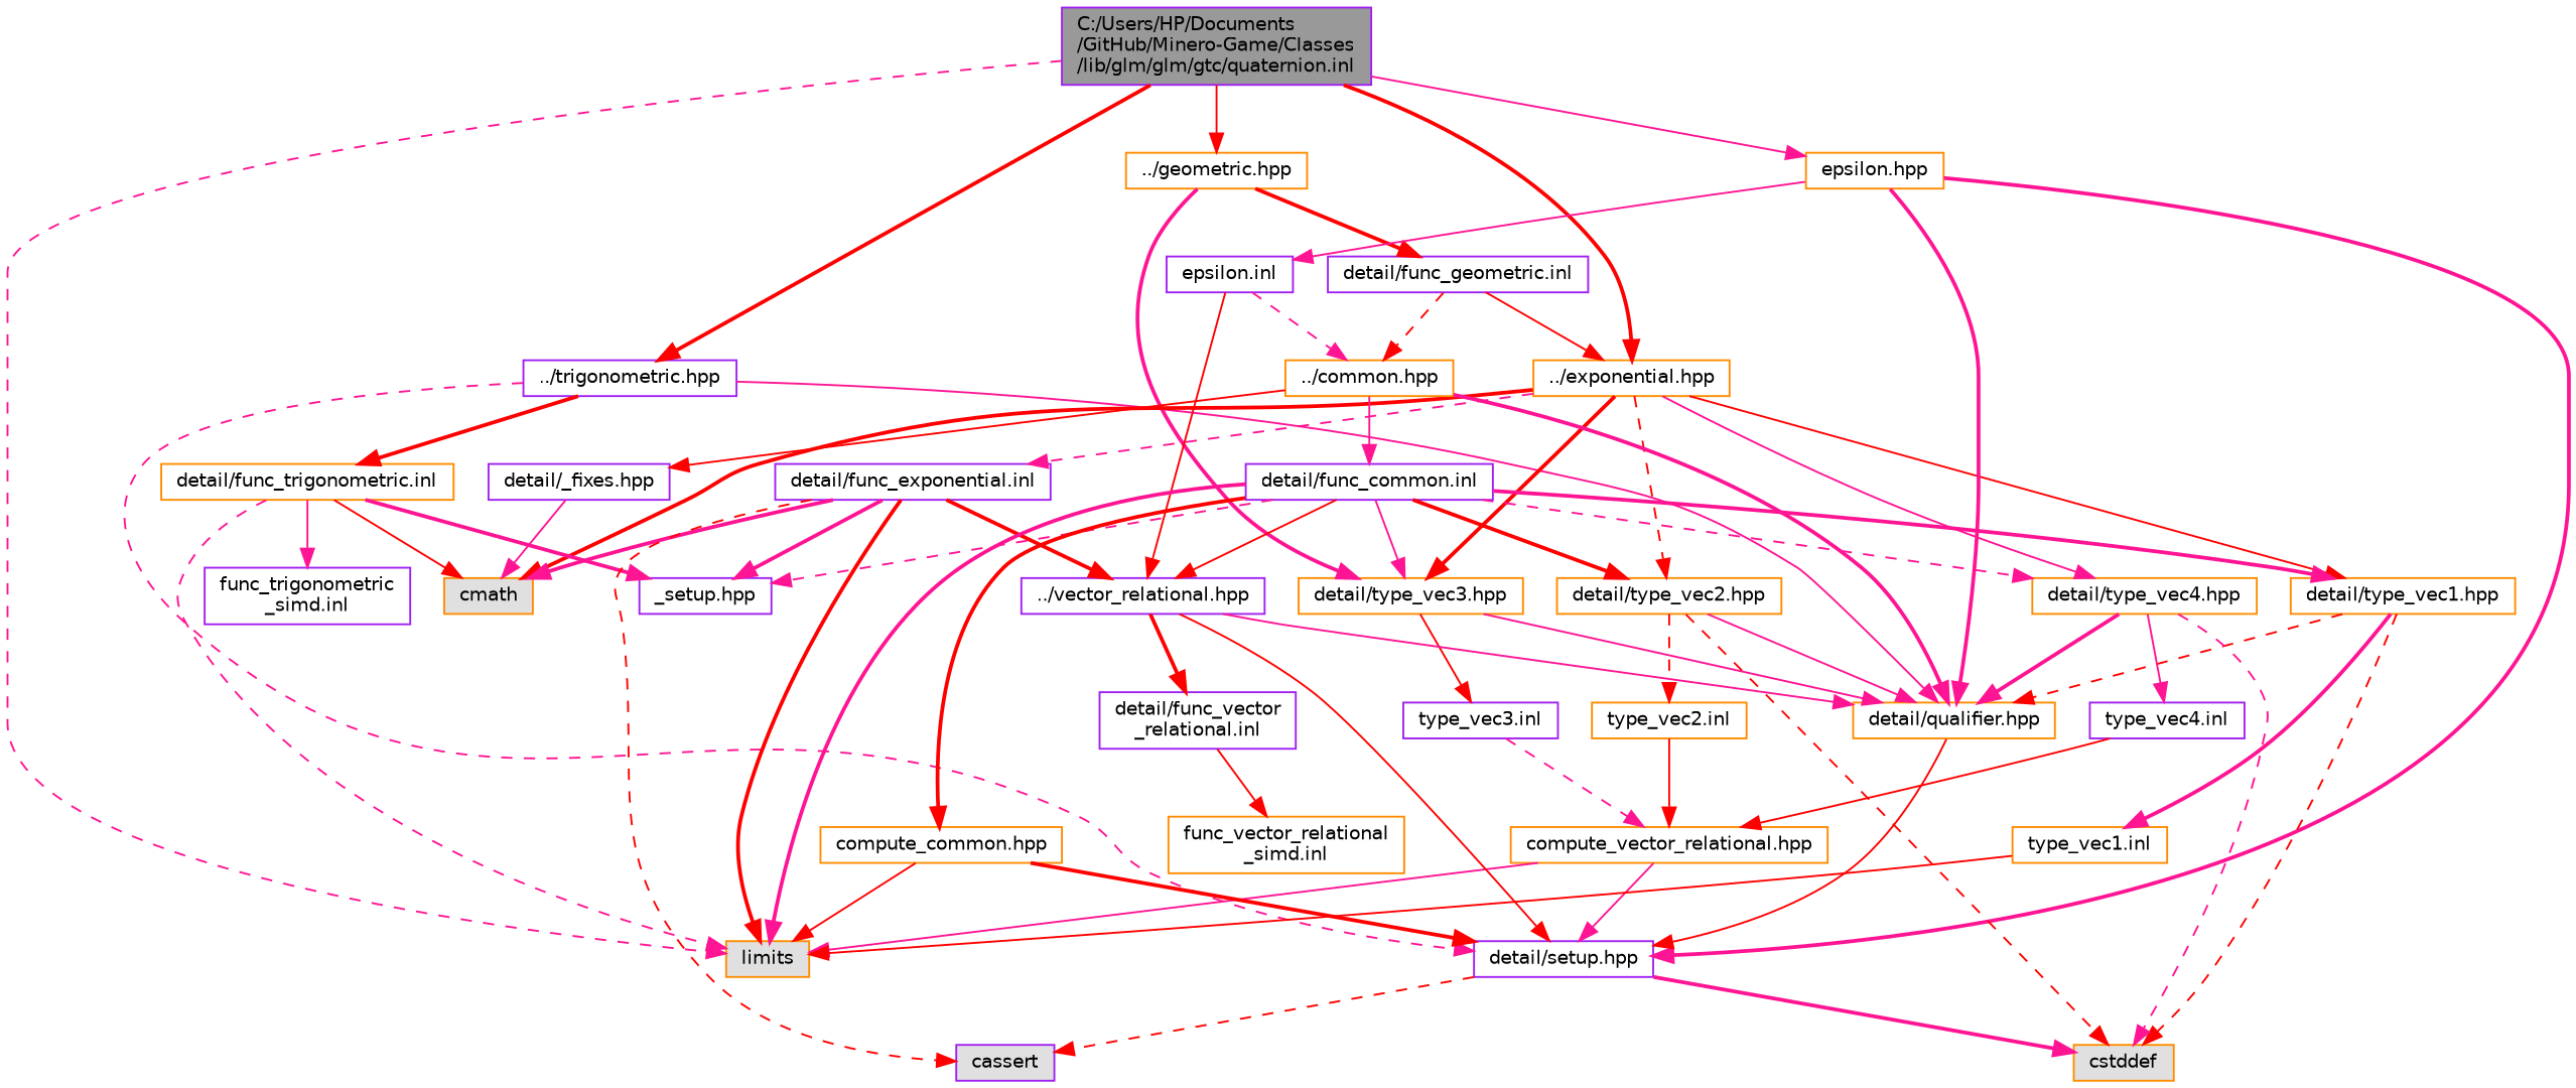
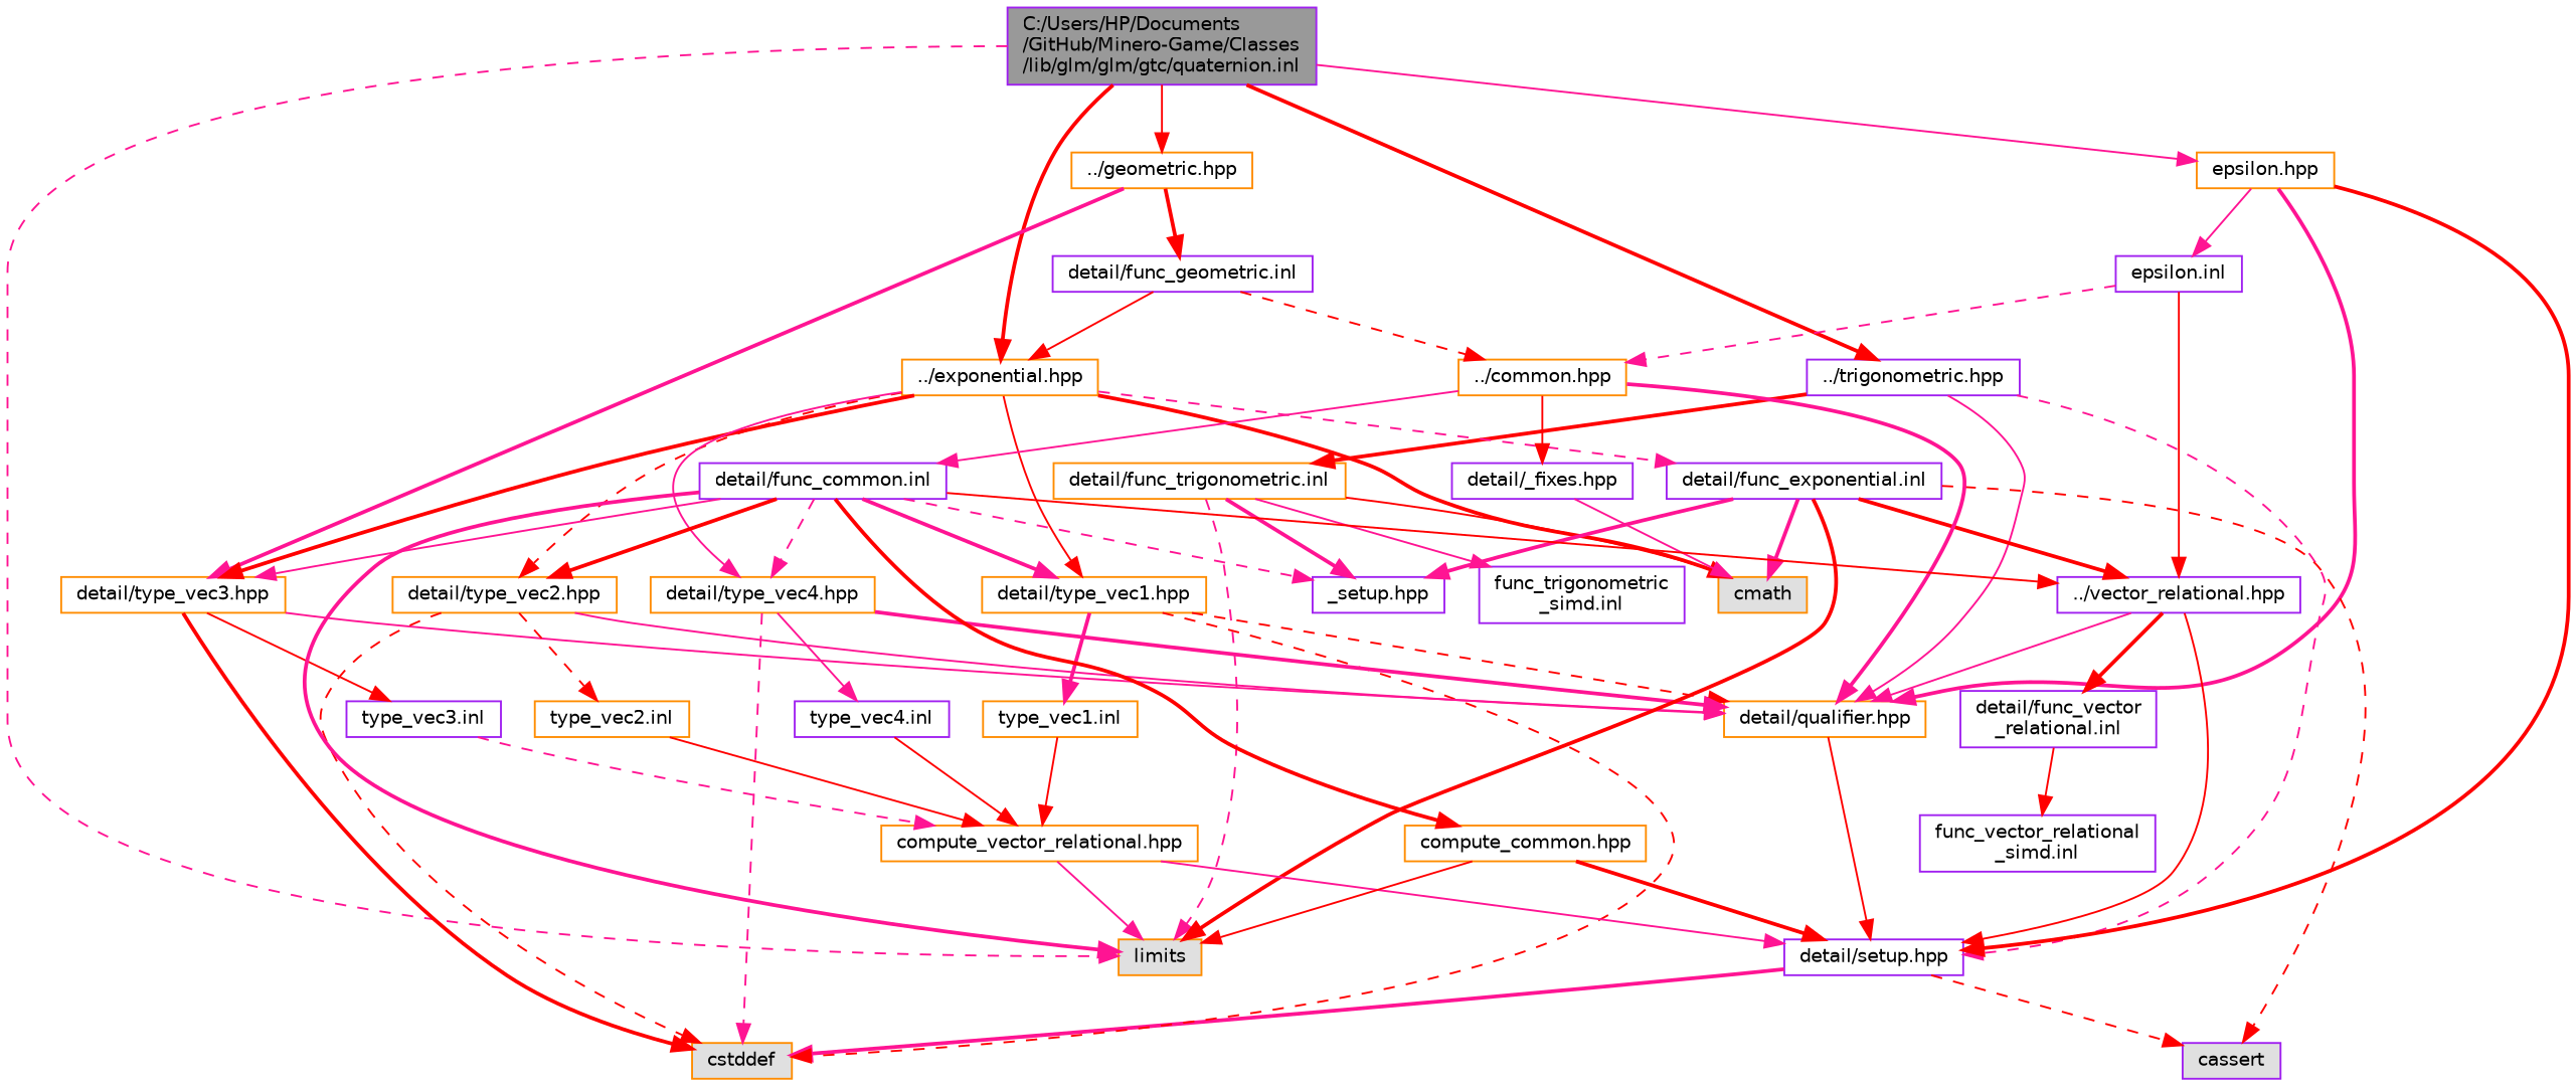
  digraph {
    node [color=darkorange fillcolor=white fontname=Helvetica fontsize=10 shape=box style=filled]
    edge [color=red fontname=Helvetica fontsize=10 labelfontname=Helvetica labelfontsize=10 style=solid]
    n1 [color=purple fillcolor=grey60 fontcolor=black height=0.2 label="C:/Users/HP/Documents\l/GitHub/Minero-Game/Classes\l/lib/glm/glm/gtc/quaternion.inl" width=0.4]
    n2 [color=purple height=0.2 label="../trigonometric.hpp" width=0.4]
    n3 [fillcolor="#E0E0E0" height=0.2 label=limits width=0.4]
    n4 [height=0.2 label="../geometric.hpp" width=0.4]
    n5 [height=0.2 label="../exponential.hpp" width=0.4]
    n6 [height=0.2 label="epsilon.hpp" width=0.4]
    n7 [color=purple height=0.2 label="detail/setup.hpp" width=0.4]
    n8 [height=0.2 label="detail/qualifier.hpp" width=0.4]
    n9 [height=0.2 label="detail/func_trigonometric.inl" width=0.4]
    n10 [height=0.2 label="detail/type_vec3.hpp" width=0.4]
    n11 [color=purple height=0.2 label="detail/func_geometric.inl" width=0.4]
    n12 [fillcolor="#E0E0E0" height=0.2 label=cmath width=0.4]
    n13 [height=0.2 label="detail/type_vec1.hpp" width=0.4]
    n14 [height=0.2 label="detail/type_vec2.hpp" width=0.4]
    n15 [height=0.2 label="detail/type_vec4.hpp" width=0.4]
    n16 [color=purple height=0.2 label="detail/func_exponential.inl" width=0.4]
    n17 [color=purple height=0.2 label="epsilon.inl" width=0.4]
    n18 [color=purple fillcolor="#E0E0E0" height=0.2 label=cassert width=0.4]
    n19 [fillcolor="#E0E0E0" height=0.2 label=cstddef width=0.4]
    n20 [color=purple height=0.2 label="_setup.hpp" width=0.4]
    n21 [color=purple height=0.2 label="func_trigonometric\l_simd.inl" width=0.4]
    n22 [color=purple height=0.2 label="type_vec3.inl" width=0.4]
    n23 [height=0.2 label="../common.hpp" width=0.4]
    n24 [height=0.2 label="compute_vector_relational.hpp" width=0.4]
    n25 [color=purple height=0.2 label="detail/_fixes.hpp" width=0.4]
    n26 [color=purple height=0.2 label="detail/func_common.inl" width=0.4]
    n27 [height=0.2 label="type_vec1.inl" width=0.4]
    n28 [height=0.2 label="type_vec2.inl" width=0.4]
    n29 [color=purple height=0.2 label="type_vec4.inl" width=0.4]
    n30 [color=purple height=0.2 label="../vector_relational.hpp" width=0.4]
    n31 [color=purple height=0.2 label="detail/func_vector\l_relational.inl" width=0.4]
-   n32 [height=0.2 label="func_vector_relational\l_simd.inl" width=0.4]
+   n32 [color=purple height=0.2 label="func_vector_relational\l_simd.inl" width=0.4]
    n33 [height=0.2 label="compute_common.hpp" width=0.4]
    n1 -> n2 [style=bold]
    n1 -> n3 [color=deeppink style=dashed]
    n1 -> n4
    n1 -> n5 [style=bold]
    n1 -> n6 [color=deeppink]
    n2 -> n7 [color=deeppink style=dashed]
    n2 -> n8 [color=deeppink]
    n2 -> n9 [style=bold]
    n4 -> n10 [color=deeppink style=bold]
    n4 -> n11 [style=bold]
    n5 -> n10 [style=bold]
    n5 -> n12 [style=bold]
    n5 -> n13
    n5 -> n14 [style=dashed]
    n5 -> n15 [color=deeppink]
    n5 -> n16 [color=deeppink style=dashed]
-   n6 -> n7 [color=deeppink style=bold]
+   n6 -> n7 [style=bold]
    n6 -> n8 [color=deeppink style=bold]
    n6 -> n17 [color=deeppink]
    n7 -> n18 [style=dashed]
    n7 -> n19 [color=deeppink style=bold]
    n8 -> n7
    n9 -> n3 [color=deeppink style=dashed]
    n9 -> n12
    n9 -> n20 [color=deeppink style=bold]
    n9 -> n21 [color=deeppink]
    n10 -> n8 [color=deeppink]
+   n10 -> n19 [style=bold]
    n10 -> n22
    n11 -> n5
    n11 -> n23 [style=dashed]
    n13 -> n8 [style=dashed]
    n13 -> n19 [style=dashed]
    n13 -> n27 [color=deeppink style=bold]
    n14 -> n8 [color=deeppink]
    n14 -> n19 [style=dashed]
    n14 -> n28 [style=dashed]
    n15 -> n8 [color=deeppink style=bold]
    n15 -> n19 [color=deeppink style=dashed]
    n15 -> n29 [color=deeppink]
    n16 -> n3 [style=bold]
    n16 -> n12 [color=deeppink style=bold]
    n16 -> n18 [style=dashed]
    n16 -> n20 [color=deeppink style=bold]
    n16 -> n30 [style=bold]
    n17 -> n23 [color=deeppink style=dashed]
    n17 -> n30
    n22 -> n24 [color=deeppink style=dashed]
    n23 -> n8 [color=deeppink style=bold]
    n23 -> n25
    n23 -> n26 [color=deeppink]
    n24 -> n3 [color=deeppink]
    n24 -> n7 [color=deeppink]
    n25 -> n12 [color=deeppink]
    n26 -> n3 [color=deeppink style=bold]
    n26 -> n10 [color=deeppink]
    n26 -> n13 [color=deeppink style=bold]
    n26 -> n14 [style=bold]
    n26 -> n15 [color=deeppink style=dashed]
    n26 -> n20 [color=deeppink style=dashed]
    n26 -> n30
    n26 -> n33 [style=bold]
-   n27 -> n3
+   n27 -> n24
    n28 -> n24
    n29 -> n24
    n30 -> n7
    n30 -> n8 [color=deeppink]
    n30 -> n31 [style=bold]
    n31 -> n32
    n33 -> n3
    n33 -> n7 [style=bold]
  }
